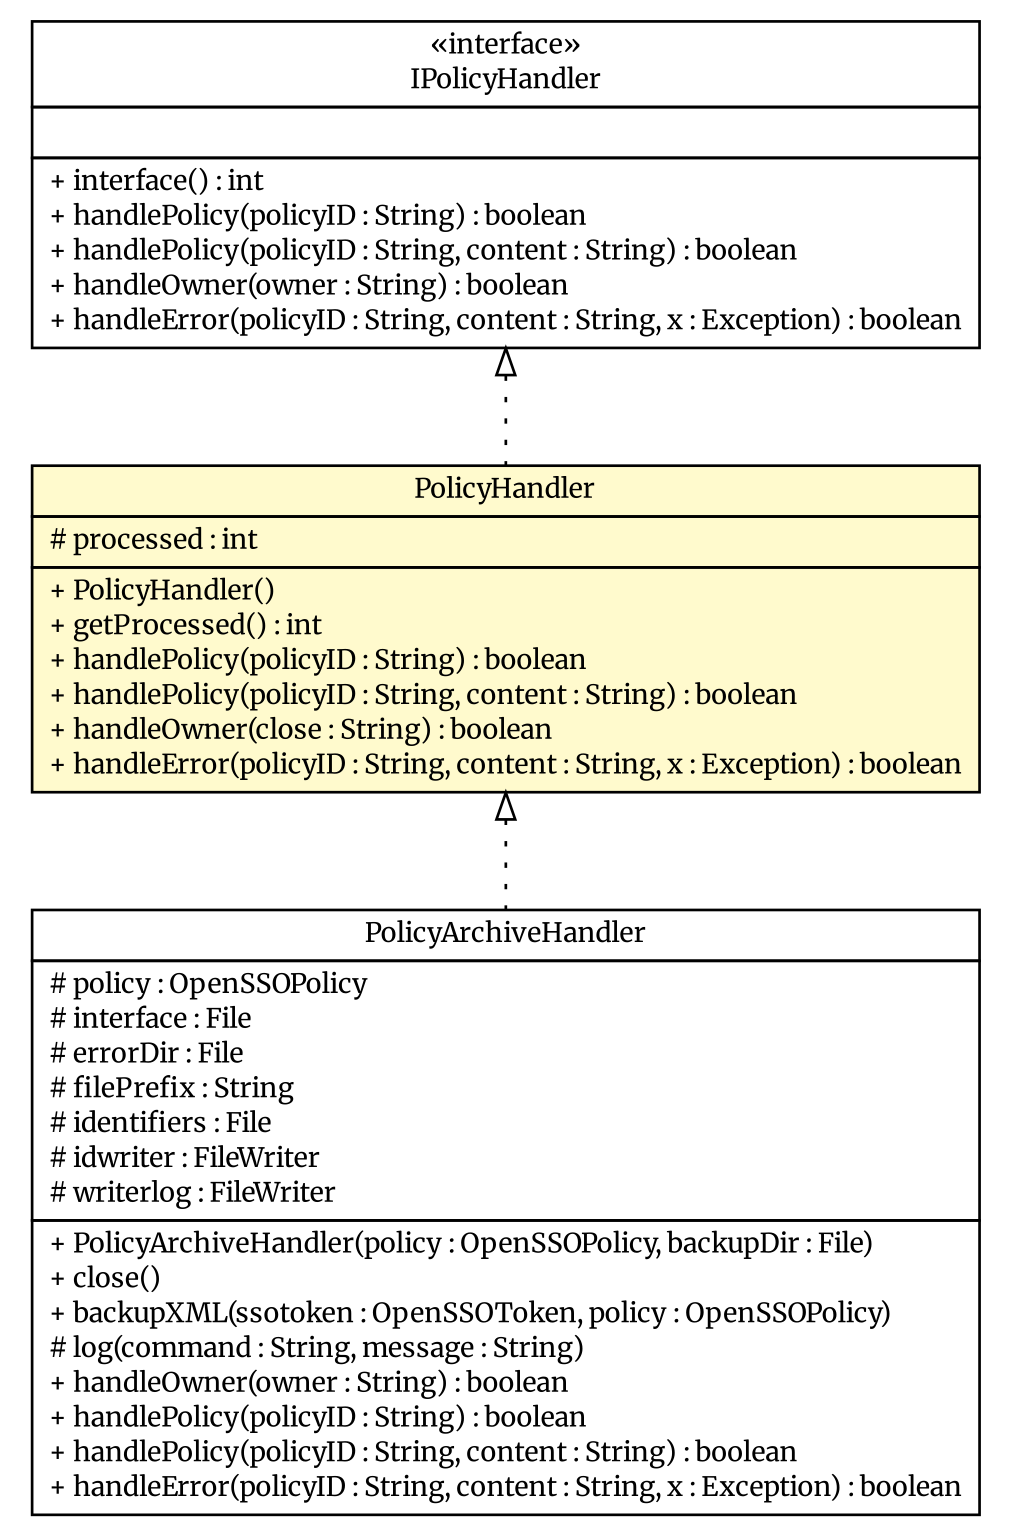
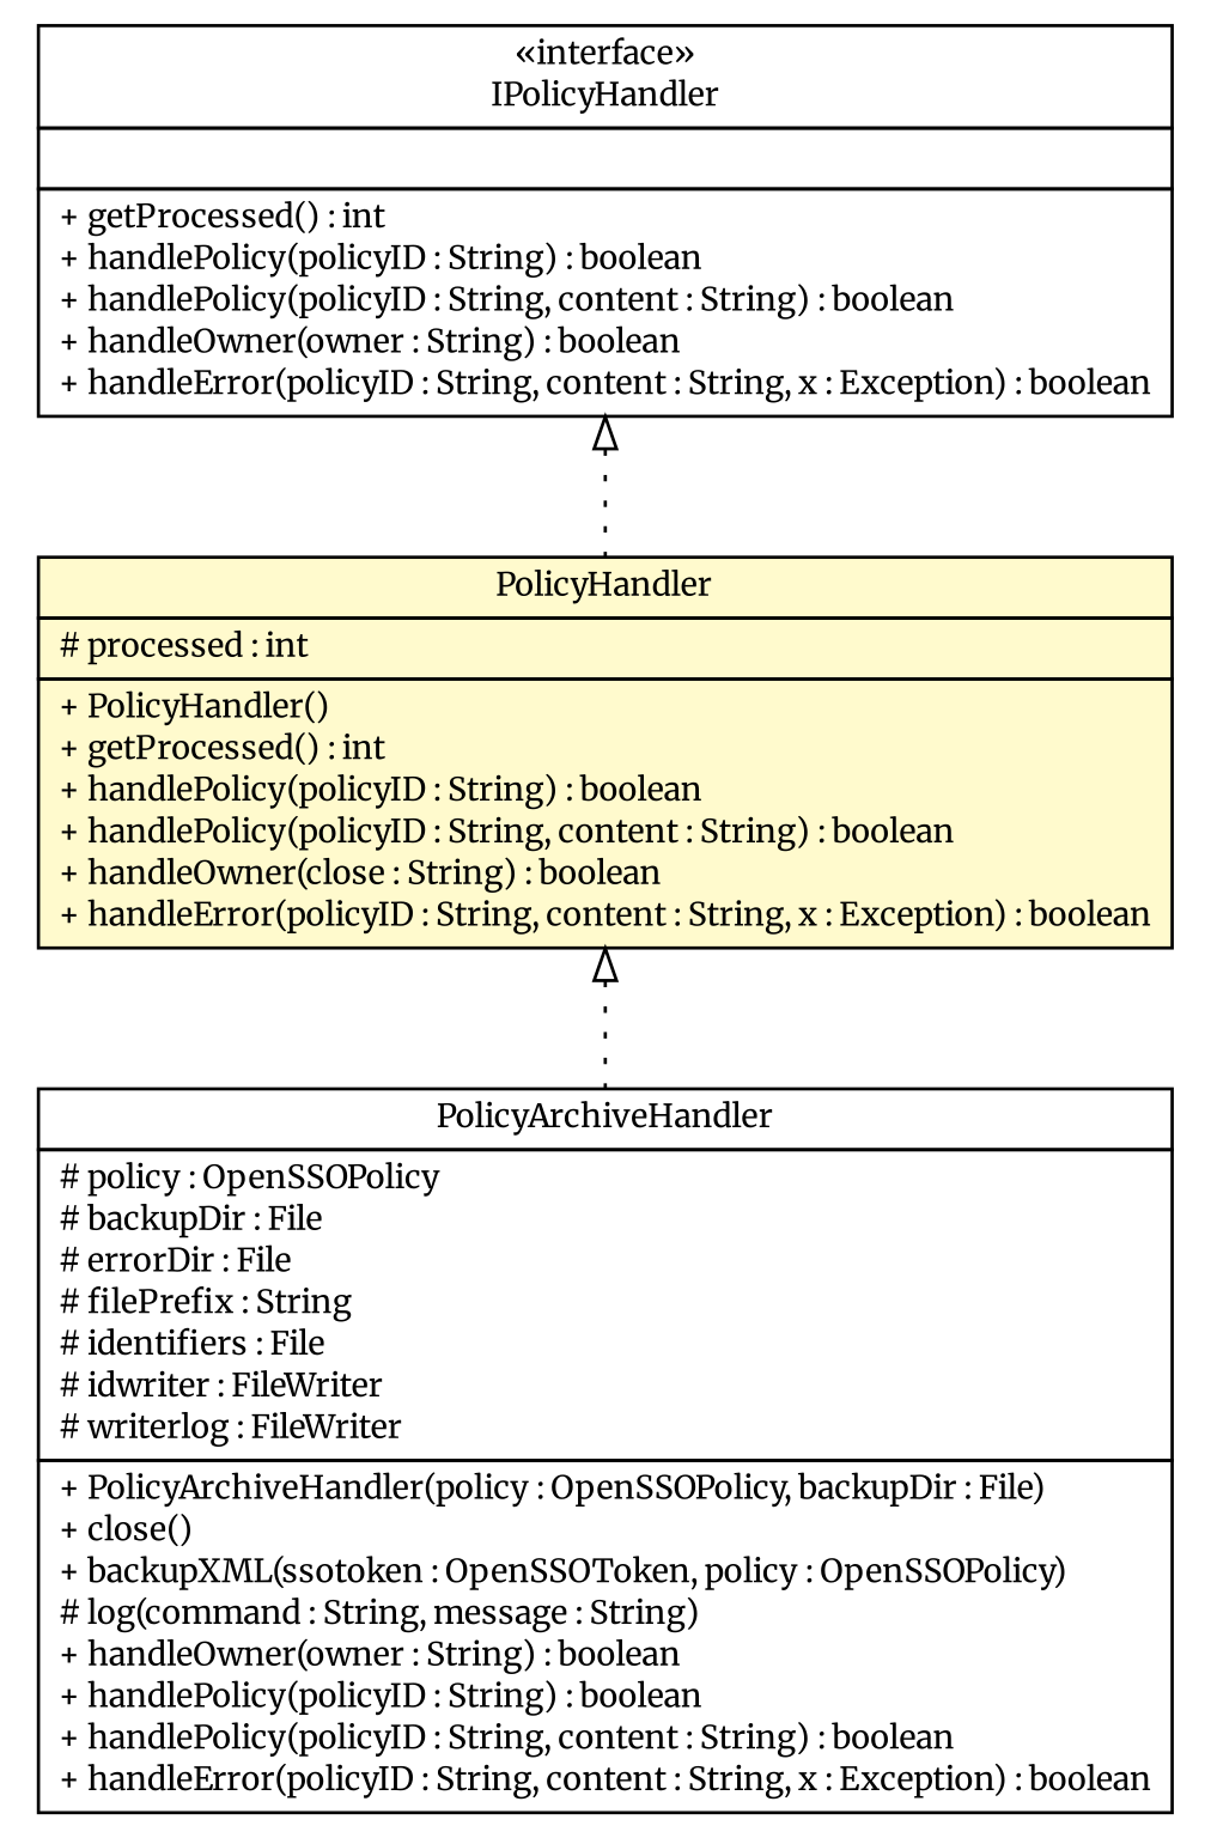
  digraph {
    fontname=Merriweather
    node [fontcolor=black fontname=Merriweather fontsize=10.0 shape=plaintext]
    edge [arrowtail=empty dir=back fontname=Merriweather fontsize=10 headport=p labelfontname=arial labelfontsize=10 style=dotted tailport=p]
    n1 [label=<<table border="0" cellborder="1" cellspacing="0" cellpadding="2" port="p" bgcolor="lemonChiffon" href="./PolicyHandler.html"> 		<tr><td><table border="0" cellspacing="0" cellpadding="1"> 			<tr><td> PolicyHandler </td></tr> 		</table></td></tr> 		<tr><td><table border="0" cellspacing="0" cellpadding="1"> 			<tr><td align="left"> # processed : int </td></tr> 		</table></td></tr> 		<tr><td><table border="0" cellspacing="0" cellpadding="1"> 			<tr><td align="left"> + PolicyHandler() </td></tr> 			<tr><td align="left"> + getProcessed() : int </td></tr> 			<tr><td align="left"> + handlePolicy(policyID : String) : boolean </td></tr> 			<tr><td align="left"> + handlePolicy(policyID : String, content : String) : boolean </td></tr> 			<tr><td align="left"> + handleOwner(close : String) : boolean </td></tr> 			<tr><td align="left"> + handleError(policyID : String, content : String, x : Exception) : boolean </td></tr> 		</table></td></tr> 		</table>>]
-   n2 [label=<<table border="0" cellborder="1" cellspacing="0" cellpadding="2" port="p" href="./PolicyArchiveHandler.html"> 		<tr><td><table border="0" cellspacing="0" cellpadding="1"> 			<tr><td> PolicyArchiveHandler </td></tr> 		</table></td></tr> 		<tr><td><table border="0" cellspacing="0" cellpadding="1"> 			<tr><td align="left"> # policy : OpenSSOPolicy </td></tr> 			<tr><td align="left"> # interface : File </td></tr> 			<tr><td align="left"> # errorDir : File </td></tr> 			<tr><td align="left"> # filePrefix : String </td></tr> 			<tr><td align="left"> # identifiers : File </td></tr> 			<tr><td align="left"> # idwriter : FileWriter </td></tr> 			<tr><td align="left"> # writerlog : FileWriter </td></tr> 		</table></td></tr> 		<tr><td><table border="0" cellspacing="0" cellpadding="1"> 			<tr><td align="left"> + PolicyArchiveHandler(policy : OpenSSOPolicy, backupDir : File) </td></tr> 			<tr><td align="left"> + close() </td></tr> 			<tr><td align="left"> + backupXML(ssotoken : OpenSSOToken, policy : OpenSSOPolicy) </td></tr> 			<tr><td align="left"> # log(command : String, message : String) </td></tr> 			<tr><td align="left"> + handleOwner(owner : String) : boolean </td></tr> 			<tr><td align="left"> + handlePolicy(policyID : String) : boolean </td></tr> 			<tr><td align="left"> + handlePolicy(policyID : String, content : String) : boolean </td></tr> 			<tr><td align="left"> + handleError(policyID : String, content : String, x : Exception) : boolean </td></tr> 		</table></td></tr> 		</table>>]
-   n3 [label=<<table border="0" cellborder="1" cellspacing="0" cellpadding="2" port="p" href="./IPolicyHandler.html"> 		<tr><td><table border="0" cellspacing="0" cellpadding="1"> 			<tr><td> &laquo;interface&raquo; </td></tr> 			<tr><td> IPolicyHandler </td></tr> 		</table></td></tr> 		<tr><td><table border="0" cellspacing="0" cellpadding="1"> 			<tr><td align="left">  </td></tr> 		</table></td></tr> 		<tr><td><table border="0" cellspacing="0" cellpadding="1"> 			<tr><td align="left"> + interface() : int </td></tr> 			<tr><td align="left"> + handlePolicy(policyID : String) : boolean </td></tr> 			<tr><td align="left"> + handlePolicy(policyID : String, content : String) : boolean </td></tr> 			<tr><td align="left"> + handleOwner(owner : String) : boolean </td></tr> 			<tr><td align="left"> + handleError(policyID : String, content : String, x : Exception) : boolean </td></tr> 		</table></td></tr> 		</table>>]
+   n2 [label=<<table border="0" cellborder="1" cellspacing="0" cellpadding="2" port="p" href="./PolicyArchiveHandler.html"> 		<tr><td><table border="0" cellspacing="0" cellpadding="1"> 			<tr><td> PolicyArchiveHandler </td></tr> 		</table></td></tr> 		<tr><td><table border="0" cellspacing="0" cellpadding="1"> 			<tr><td align="left"> # policy : OpenSSOPolicy </td></tr> 			<tr><td align="left"> # backupDir : File </td></tr> 			<tr><td align="left"> # errorDir : File </td></tr> 			<tr><td align="left"> # filePrefix : String </td></tr> 			<tr><td align="left"> # identifiers : File </td></tr> 			<tr><td align="left"> # idwriter : FileWriter </td></tr> 			<tr><td align="left"> # writerlog : FileWriter </td></tr> 		</table></td></tr> 		<tr><td><table border="0" cellspacing="0" cellpadding="1"> 			<tr><td align="left"> + PolicyArchiveHandler(policy : OpenSSOPolicy, backupDir : File) </td></tr> 			<tr><td align="left"> + close() </td></tr> 			<tr><td align="left"> + backupXML(ssotoken : OpenSSOToken, policy : OpenSSOPolicy) </td></tr> 			<tr><td align="left"> # log(command : String, message : String) </td></tr> 			<tr><td align="left"> + handleOwner(owner : String) : boolean </td></tr> 			<tr><td align="left"> + handlePolicy(policyID : String) : boolean </td></tr> 			<tr><td align="left"> + handlePolicy(policyID : String, content : String) : boolean </td></tr> 			<tr><td align="left"> + handleError(policyID : String, content : String, x : Exception) : boolean </td></tr> 		</table></td></tr> 		</table>>]
+   n3 [label=<<table border="0" cellborder="1" cellspacing="0" cellpadding="2" port="p" href="./IPolicyHandler.html"> 		<tr><td><table border="0" cellspacing="0" cellpadding="1"> 			<tr><td> &laquo;interface&raquo; </td></tr> 			<tr><td> IPolicyHandler </td></tr> 		</table></td></tr> 		<tr><td><table border="0" cellspacing="0" cellpadding="1"> 			<tr><td align="left">  </td></tr> 		</table></td></tr> 		<tr><td><table border="0" cellspacing="0" cellpadding="1"> 			<tr><td align="left"> + getProcessed() : int </td></tr> 			<tr><td align="left"> + handlePolicy(policyID : String) : boolean </td></tr> 			<tr><td align="left"> + handlePolicy(policyID : String, content : String) : boolean </td></tr> 			<tr><td align="left"> + handleOwner(owner : String) : boolean </td></tr> 			<tr><td align="left"> + handleError(policyID : String, content : String, x : Exception) : boolean </td></tr> 		</table></td></tr> 		</table>>]
    n1 -> n2
    n3 -> n1
  }
